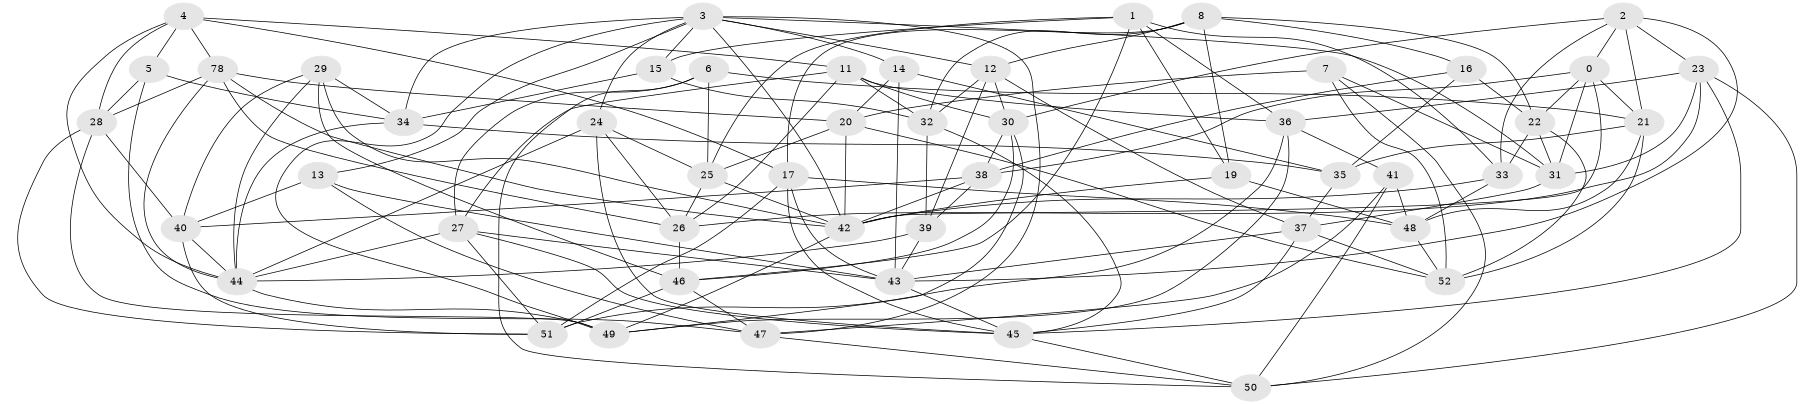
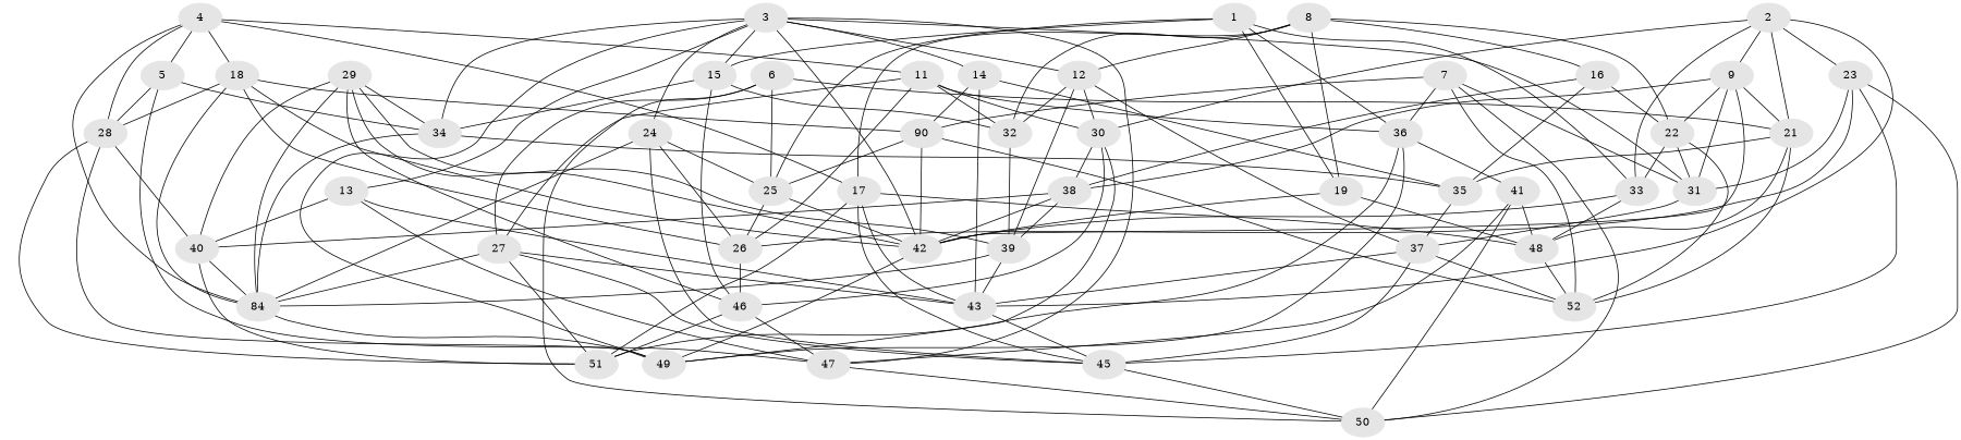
  graph {
    fontname="DejaVu Serif"
    node [color=gray90 fontname="DejaVu Serif" style=filled]
    edge [fontname="DejaVu Serif" weight=1.0]
    1
    15
    19
    25
    33
    36
    46
    34
    32
    42
    48
    26
    49
    51
    41
    47
    2
-   9 [label=0]
+   9
    21
    23
    30
    43
    31
    22
    38
    52
    35
    50
    45
    3
    12
    13
    14
    24
    37
    39
    40
-   20
-   44
+   20 [label=90]
+   44 [label=84]
    4
    5
    11
    17
-   18 [label=78]
+   18
    28
    27
    6
    7
    8
    16
    29
    1 -- 15
    1 -- 19
    1 -- 25
    1 -- 33
    1 -- 36
-   1 -- 46
+   15 -- 46
    15 -- 34
    15 -- 32
    19 -- 42
    19 -- 48
    25 -- 42
    25 -- 26
    33 -- 42
    33 -- 48
    36 -- 49
    36 -- 51
    36 -- 41
    46 -- 51
    46 -- 47
    34 -- 35
    34 -- 44
-   32 -- 45
    32 -- 39
    42 -- 49
    48 -- 52
    26 -- 46
    41 -- 48
    41 -- 47
    41 -- 50
    47 -- 50
    2 -- 33
    2 -- 9
    2 -- 21
    2 -- 23
    2 -- 30
    2 -- 43
    9 -- 42
    9 -- 21
    9 -- 31
    9 -- 22
    9 -- 38
    21 -- 48
    21 -- 52
    21 -- 35
-   23 -- 36
+   7 -- 36
    23 -- 26
    23 -- 31
    23 -- 50
    23 -- 45
    30 -- 46
    30 -- 49
    30 -- 38
    43 -- 45
    31 -- 37
    22 -- 33
    22 -- 31
    22 -- 52
    38 -- 42
    38 -- 39
    38 -- 40
    35 -- 37
    45 -- 50
    3 -- 15
    3 -- 34
    3 -- 42
    3 -- 49
    3 -- 47
    3 -- 31
    3 -- 12
    3 -- 13
    3 -- 14
    3 -- 24
    12 -- 32
    12 -- 30
    12 -- 37
    12 -- 39
    13 -- 47
    13 -- 43
    13 -- 40
    14 -- 43
    14 -- 35
    14 -- 20
    24 -- 25
    24 -- 26
    24 -- 45
    24 -- 44 [weight=2.0]
    37 -- 43
    37 -- 52
    37 -- 45
    39 -- 43
    39 -- 44
    40 -- 51
    40 -- 44
    20 -- 25
    20 -- 42
    20 -- 52
    44 -- 49
    4 -- 44
    4 -- 5
    4 -- 11
    4 -- 17
    4 -- 18
    4 -- 28
    5 -- 34
    5 -- 47
    5 -- 28
    11 -- 36
    11 -- 32
    11 -- 26
    11 -- 30
    11 -- 27
    17 -- 48
    17 -- 51
    17 -- 43
    17 -- 45
    18 -- 42
    18 -- 26
    18 -- 20
    18 -- 44
    18 -- 28
    28 -- 49
    28 -- 51
    28 -- 40
    27 -- 51
    27 -- 43
    27 -- 45
    27 -- 44
    6 -- 25
    6 -- 21
    6 -- 50
    6 -- 27
    7 -- 31
    7 -- 52
    7 -- 50
    7 -- 20
    8 -- 19
    8 -- 32
    8 -- 22
    8 -- 12
    8 -- 17
    8 -- 16
    16 -- 22
    16 -- 38
    16 -- 35
    29 -- 46
    29 -- 34
    29 -- 42
+   29 -- 39
    29 -- 40
    29 -- 44
  }
